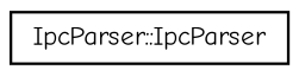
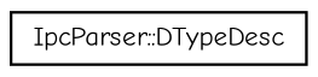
  digraph {
    rankdir=LR
    fontname="Comic Neue"
-   n1 [color=black fillcolor=white fontname="Comic Neue" fontsize=10 height=0.2 label="IpcParser::IpcParser" shape=record style=filled width=0.4]
+   n1 [color=black fillcolor=white fontname="Comic Neue" fontsize=10 height=0.2 label="IpcParser::DTypeDesc" shape=record style=filled width=0.4]
  }
